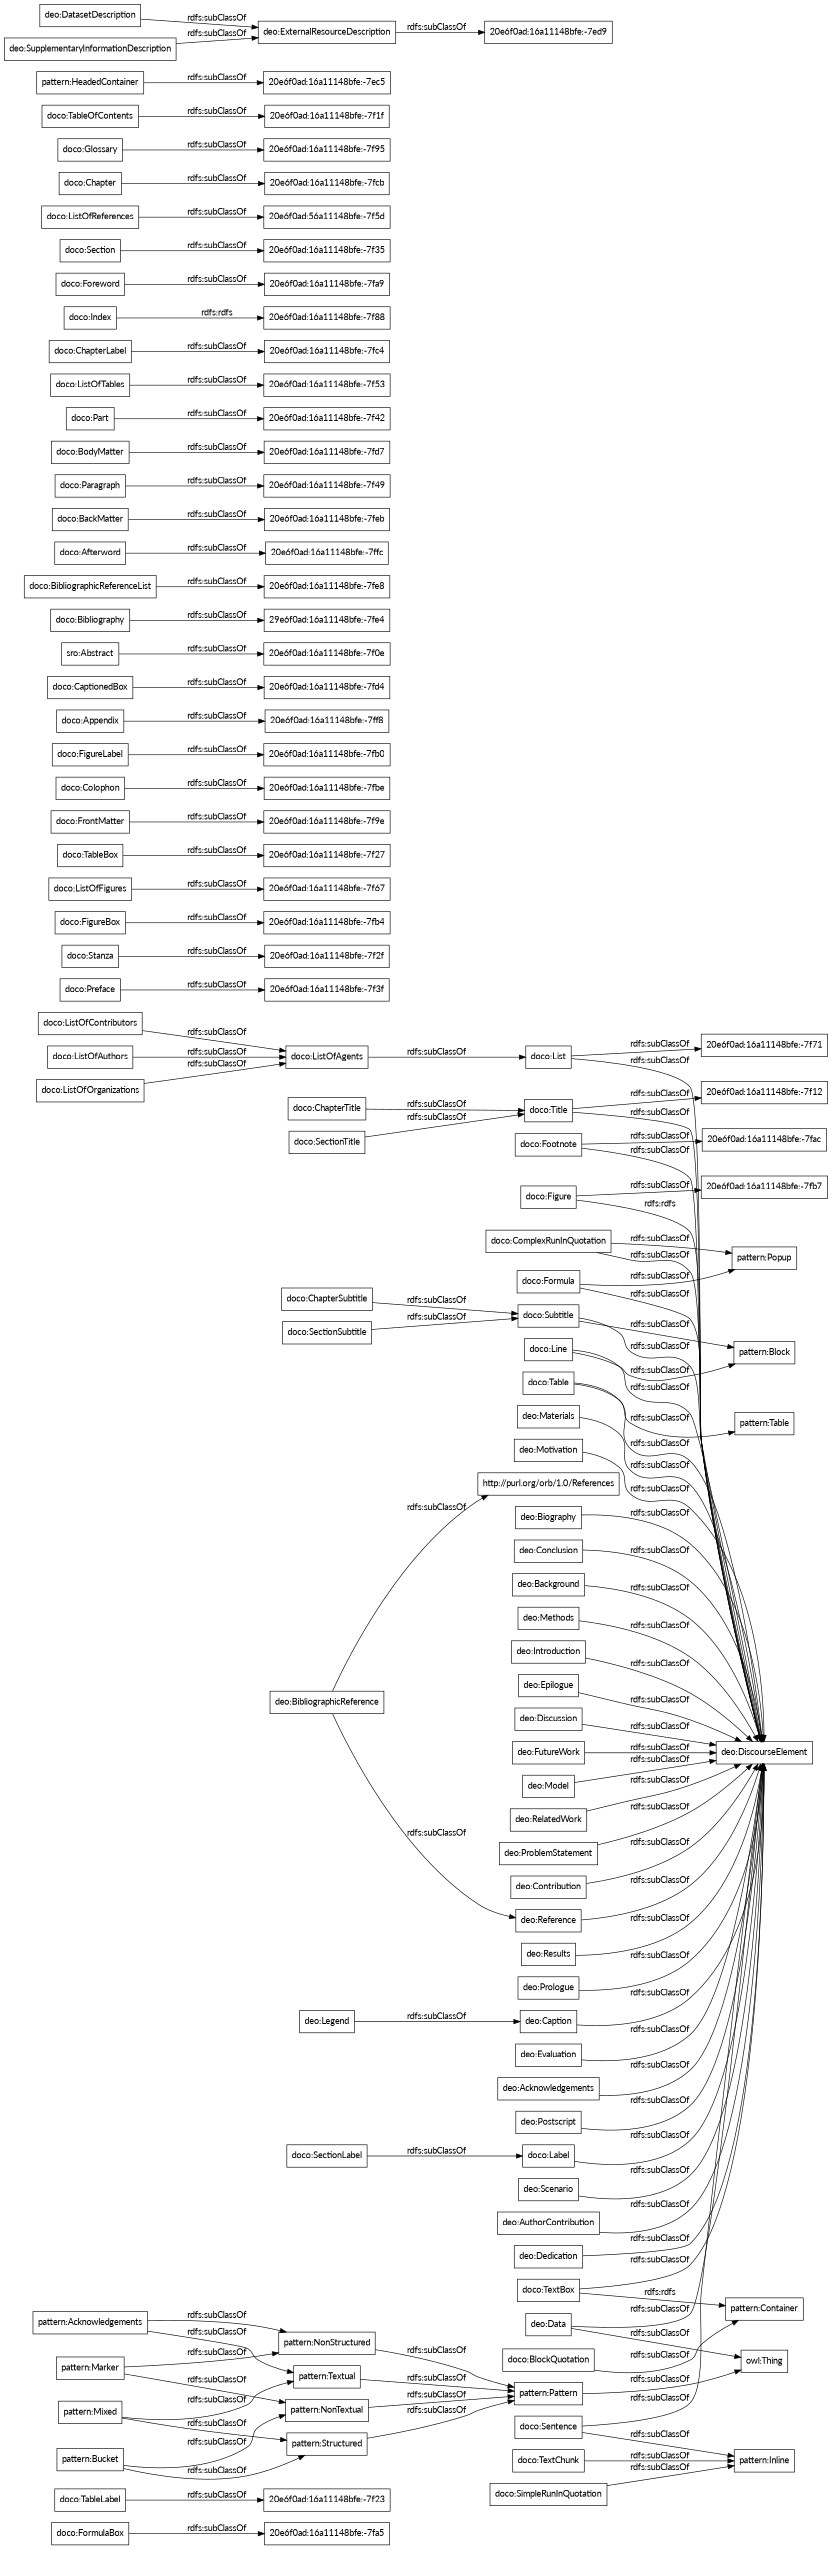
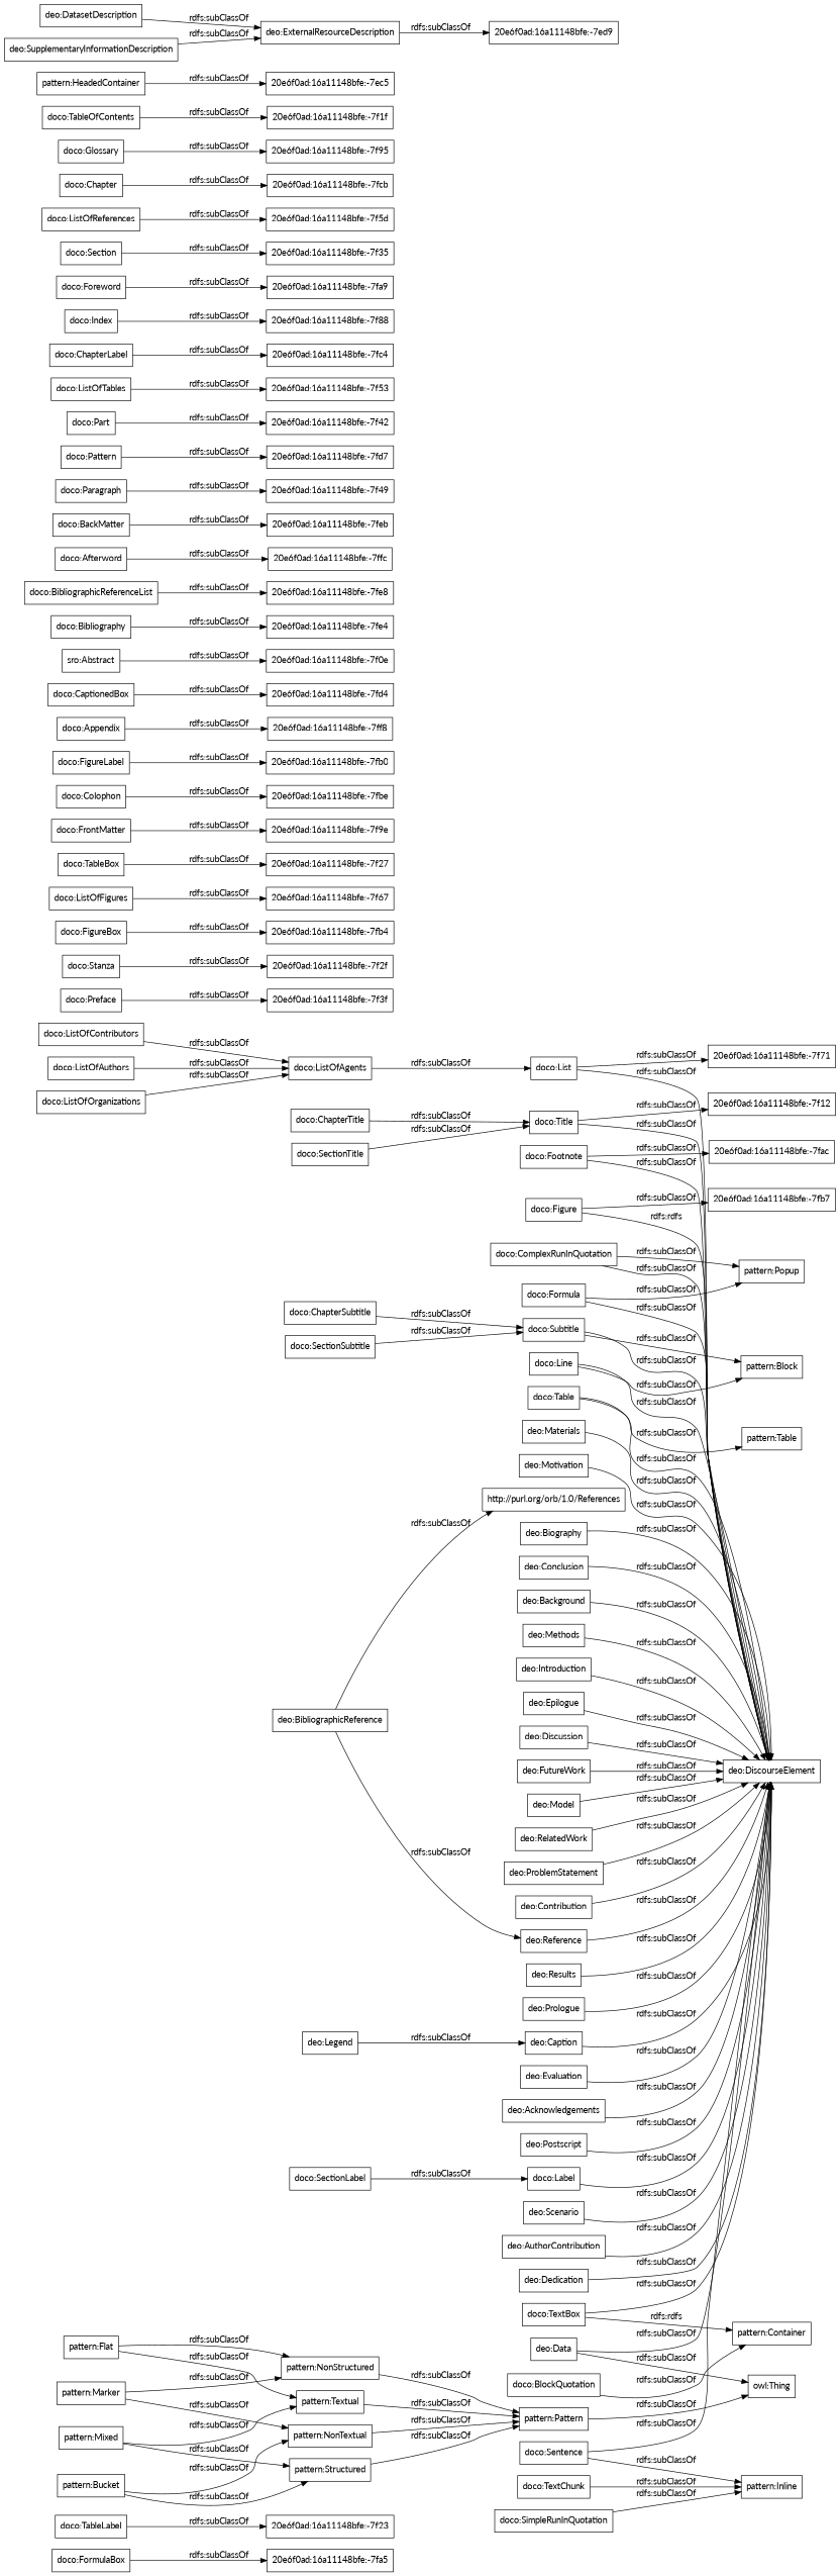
  digraph {
    fontname=Lato
    rankdir=LR
    node [color=black fontname=Lato shape=rectangle]
    edge [fontname=Lato]
    "doco:FormulaBox"
    "20e6f0ad:16a11148bfe:-7fa5"
    "doco:TableLabel"
    "20e6f0ad:16a11148bfe:-7f23"
    "doco:Sentence"
    "deo:DiscourseElement"
    "pattern:Inline"
    "doco:ListOfContributors"
    "doco:ListOfAgents"
    "doco:List"
    "doco:Preface"
    "20e6f0ad:16a11148bfe:-7f3f"
    "doco:ListOfAuthors"
    "doco:Stanza"
    "20e6f0ad:16a11148bfe:-7f2f"
    "doco:Footnote"
    "20e6f0ad:16a11148bfe:-7fac"
    "doco:ComplexRunInQuotation"
    "pattern:Popup"
    "doco:SectionTitle"
    "doco:Title"
    "20e6f0ad:16a11148bfe:-7f12"
    "doco:Figure"
    "20e6f0ad:16a11148bfe:-7fb7"
    "deo:Caption"
    "doco:Table"
    "pattern:Table"
    "doco:FigureBox"
    "20e6f0ad:16a11148bfe:-7fb4"
    "doco:ListOfFigures"
    "20e6f0ad:16a11148bfe:-7f67"
    "doco:ListOfOrganizations"
    "doco:TableBox"
    "20e6f0ad:16a11148bfe:-7f27"
    "doco:FrontMatter"
    "20e6f0ad:16a11148bfe:-7f9e"
    "doco:Label"
    "doco:TextChunk"
    "doco:ChapterTitle"
    "doco:Line"
    "pattern:Block"
    "doco:Colophon"
    "20e6f0ad:16a11148bfe:-7fbe"
    "doco:FigureLabel"
    "20e6f0ad:16a11148bfe:-7fb0"
    "doco:Formula"
    "doco:Appendix"
    "20e6f0ad:16a11148bfe:-7ff8"
    "doco:CaptionedBox"
    "20e6f0ad:16a11148bfe:-7fd4"
    "sro:Abstract"
    "20e6f0ad:16a11148bfe:-7f0e"
    "doco:Bibliography"
-   "20e6f0ad:16a11148bfe:-7fe4" [label="29e6f0ad:16a11148bfe:-7fe4"]
+   "20e6f0ad:16a11148bfe:-7fe4"
    "doco:BibliographicReferenceList"
    "20e6f0ad:16a11148bfe:-7fe8"
    "doco:Afterword"
    "20e6f0ad:16a11148bfe:-7ffc"
    "doco:BackMatter"
    "20e6f0ad:16a11148bfe:-7feb"
    "doco:Paragraph"
    "20e6f0ad:16a11148bfe:-7f49"
    "doco:SectionSubtitle"
    "doco:Subtitle"
-   "doco:BodyMatter"
+   "doco:BodyMatter" [label="doco:Pattern"]
    "20e6f0ad:16a11148bfe:-7fd7"
    "doco:Part"
    "20e6f0ad:16a11148bfe:-7f42"
    "doco:ListOfTables"
    "20e6f0ad:16a11148bfe:-7f53"
    "20e6f0ad:16a11148bfe:-7f71"
    "doco:BlockQuotation"
    "pattern:Container"
    "doco:TextBox"
    "pattern:Pattern"
    "owl:Thing"
    "doco:ChapterLabel"
    "20e6f0ad:16a11148bfe:-7fc4"
    "doco:Index"
    "20e6f0ad:16a11148bfe:-7f88"
    "doco:Foreword"
    "20e6f0ad:16a11148bfe:-7fa9"
    "doco:SimpleRunInQuotation"
    "doco:Section"
    "20e6f0ad:16a11148bfe:-7f35"
    "doco:ListOfReferences"
-   "20e6f0ad:16a11148bfe:-7f5d" [label="20e6f0ad:56a11148bfe:-7f5d"]
+   "20e6f0ad:16a11148bfe:-7f5d"
    "doco:ChapterSubtitle"
    "doco:Chapter"
    "20e6f0ad:16a11148bfe:-7fcb"
    "deo:Reference"
    "doco:Glossary"
    "20e6f0ad:16a11148bfe:-7f95"
    "doco:TableOfContents"
    "20e6f0ad:16a11148bfe:-7f1f"
    "deo:BibliographicReference"
    "http://purl.org/orb/1.0/References"
    "pattern:HeadedContainer"
    "20e6f0ad:16a11148bfe:-7ec5"
    "doco:SectionLabel"
    "deo:Evaluation"
    "deo:Data"
    "deo:Acknowledgements"
    "deo:Postscript"
    "deo:Scenario"
    "deo:AuthorContribution"
    "deo:Dedication"
    "deo:Materials"
    "deo:Motivation"
    "deo:Biography"
    "deo:Conclusion"
    "deo:Background"
    "deo:Methods"
    "deo:Introduction"
    "deo:Epilogue"
    "deo:DatasetDescription"
    "deo:ExternalResourceDescription"
    "20e6f0ad:16a11148bfe:-7ed9"
    "deo:Discussion"
    "deo:FutureWork"
    "deo:Model"
    "deo:RelatedWork"
    "deo:ProblemStatement"
    "deo:Legend"
    "deo:Contribution"
    "deo:Results"
    "deo:SupplementaryInformationDescription"
    "deo:Prologue"
    "pattern:Mixed"
    "pattern:Textual"
    "pattern:Structured"
    "pattern:Bucket"
    "pattern:NonTextual"
    "pattern:NonStructured"
-   "pattern:Flat" [label="pattern:Acknowledgements"]
+   "pattern:Flat"
    "pattern:Marker"
    "doco:FormulaBox" -> "20e6f0ad:16a11148bfe:-7fa5" [label="rdfs:subClassOf"]
    "doco:TableLabel" -> "20e6f0ad:16a11148bfe:-7f23" [label="rdfs:subClassOf"]
    "doco:Sentence" -> "deo:DiscourseElement" [label="rdfs:subClassOf"]
    "doco:Sentence" -> "pattern:Inline" [label="rdfs:subClassOf"]
    "doco:ListOfContributors" -> "doco:ListOfAgents" [label="rdfs:subClassOf"]
    "doco:ListOfAgents" -> "doco:List" [label="rdfs:subClassOf"]
    "doco:List" -> "deo:DiscourseElement" [label="rdfs:subClassOf"]
    "doco:List" -> "20e6f0ad:16a11148bfe:-7f71" [label="rdfs:subClassOf"]
    "doco:Preface" -> "20e6f0ad:16a11148bfe:-7f3f" [label="rdfs:subClassOf"]
    "doco:ListOfAuthors" -> "doco:ListOfAgents" [label="rdfs:subClassOf"]
    "doco:Stanza" -> "20e6f0ad:16a11148bfe:-7f2f" [label="rdfs:subClassOf"]
    "doco:Footnote" -> "deo:DiscourseElement" [label="rdfs:subClassOf"]
    "doco:Footnote" -> "20e6f0ad:16a11148bfe:-7fac" [label="rdfs:subClassOf"]
    "doco:ComplexRunInQuotation" -> "deo:DiscourseElement" [label="rdfs:subClassOf"]
    "doco:ComplexRunInQuotation" -> "pattern:Popup" [label="rdfs:subClassOf"]
    "doco:SectionTitle" -> "doco:Title" [label="rdfs:subClassOf"]
    "doco:Title" -> "deo:DiscourseElement" [label="rdfs:subClassOf"]
    "doco:Title" -> "20e6f0ad:16a11148bfe:-7f12" [label="rdfs:subClassOf"]
    "doco:Figure" -> "deo:DiscourseElement" [label="rdfs:rdfs"]
    "doco:Figure" -> "20e6f0ad:16a11148bfe:-7fb7" [label="rdfs:subClassOf"]
    "deo:Caption" -> "deo:DiscourseElement" [label="rdfs:subClassOf"]
    "doco:Table" -> "deo:DiscourseElement" [label="rdfs:subClassOf"]
    "doco:Table" -> "pattern:Table" [label="rdfs:subClassOf"]
    "doco:FigureBox" -> "20e6f0ad:16a11148bfe:-7fb4" [label="rdfs:subClassOf"]
    "doco:ListOfFigures" -> "20e6f0ad:16a11148bfe:-7f67" [label="rdfs:subClassOf"]
    "doco:ListOfOrganizations" -> "doco:ListOfAgents" [label="rdfs:subClassOf"]
    "doco:TableBox" -> "20e6f0ad:16a11148bfe:-7f27" [label="rdfs:subClassOf"]
    "doco:FrontMatter" -> "20e6f0ad:16a11148bfe:-7f9e" [label="rdfs:subClassOf"]
    "doco:Label" -> "deo:DiscourseElement" [label="rdfs:subClassOf"]
    "doco:TextChunk" -> "pattern:Inline" [label="rdfs:subClassOf"]
    "doco:ChapterTitle" -> "doco:Title" [label="rdfs:subClassOf"]
    "doco:Line" -> "deo:DiscourseElement" [label="rdfs:subClassOf"]
    "doco:Line" -> "pattern:Block" [label="rdfs:subClassOf"]
    "doco:Colophon" -> "20e6f0ad:16a11148bfe:-7fbe" [label="rdfs:subClassOf"]
    "doco:FigureLabel" -> "20e6f0ad:16a11148bfe:-7fb0" [label="rdfs:subClassOf"]
    "doco:Formula" -> "deo:DiscourseElement" [label="rdfs:subClassOf"]
    "doco:Formula" -> "pattern:Popup" [label="rdfs:subClassOf"]
    "doco:Appendix" -> "20e6f0ad:16a11148bfe:-7ff8" [label="rdfs:subClassOf"]
    "doco:CaptionedBox" -> "20e6f0ad:16a11148bfe:-7fd4" [label="rdfs:subClassOf"]
    "sro:Abstract" -> "20e6f0ad:16a11148bfe:-7f0e" [label="rdfs:subClassOf"]
    "doco:Bibliography" -> "20e6f0ad:16a11148bfe:-7fe4" [label="rdfs:subClassOf"]
    "doco:BibliographicReferenceList" -> "20e6f0ad:16a11148bfe:-7fe8" [label="rdfs:subClassOf"]
    "doco:Afterword" -> "20e6f0ad:16a11148bfe:-7ffc" [label="rdfs:subClassOf"]
    "doco:BackMatter" -> "20e6f0ad:16a11148bfe:-7feb" [label="rdfs:subClassOf"]
    "doco:Paragraph" -> "20e6f0ad:16a11148bfe:-7f49" [label="rdfs:subClassOf"]
    "doco:SectionSubtitle" -> "doco:Subtitle" [label="rdfs:subClassOf"]
    "doco:Subtitle" -> "deo:DiscourseElement" [label="rdfs:subClassOf"]
    "doco:Subtitle" -> "pattern:Block" [label="rdfs:subClassOf"]
    "doco:BodyMatter" -> "20e6f0ad:16a11148bfe:-7fd7" [label="rdfs:subClassOf"]
    "doco:Part" -> "20e6f0ad:16a11148bfe:-7f42" [label="rdfs:subClassOf"]
    "doco:ListOfTables" -> "20e6f0ad:16a11148bfe:-7f53" [label="rdfs:subClassOf"]
    "doco:BlockQuotation" -> "pattern:Container" [label="rdfs:subClassOf"]
    "doco:TextBox" -> "deo:DiscourseElement" [label="rdfs:subClassOf"]
    "doco:TextBox" -> "pattern:Container" [label="rdfs:rdfs"]
    "pattern:Pattern" -> "owl:Thing" [label="rdfs:subClassOf"]
    "doco:ChapterLabel" -> "20e6f0ad:16a11148bfe:-7fc4" [label="rdfs:subClassOf"]
-   "doco:Index" -> "20e6f0ad:16a11148bfe:-7f88" [label="rdfs:rdfs"]
+   "doco:Index" -> "20e6f0ad:16a11148bfe:-7f88" [label="rdfs:subClassOf"]
    "doco:Foreword" -> "20e6f0ad:16a11148bfe:-7fa9" [label="rdfs:subClassOf"]
    "doco:SimpleRunInQuotation" -> "pattern:Inline" [label="rdfs:subClassOf"]
    "doco:Section" -> "20e6f0ad:16a11148bfe:-7f35" [label="rdfs:subClassOf"]
    "doco:ListOfReferences" -> "20e6f0ad:16a11148bfe:-7f5d" [label="rdfs:subClassOf"]
    "doco:ChapterSubtitle" -> "doco:Subtitle" [label="rdfs:subClassOf"]
    "doco:Chapter" -> "20e6f0ad:16a11148bfe:-7fcb" [label="rdfs:subClassOf"]
    "deo:Reference" -> "deo:DiscourseElement" [label="rdfs:subClassOf"]
    "doco:Glossary" -> "20e6f0ad:16a11148bfe:-7f95" [label="rdfs:subClassOf"]
    "doco:TableOfContents" -> "20e6f0ad:16a11148bfe:-7f1f" [label="rdfs:subClassOf"]
    "deo:BibliographicReference" -> "deo:Reference" [label="rdfs:subClassOf"]
    "deo:BibliographicReference" -> "http://purl.org/orb/1.0/References" [label="rdfs:subClassOf"]
    "pattern:HeadedContainer" -> "20e6f0ad:16a11148bfe:-7ec5" [label="rdfs:subClassOf"]
    "doco:SectionLabel" -> "doco:Label" [label="rdfs:subClassOf"]
    "deo:Evaluation" -> "deo:DiscourseElement" [label="rdfs:subClassOf"]
    "deo:Data" -> "deo:DiscourseElement" [label="rdfs:subClassOf"]
    "deo:Data" -> "owl:Thing" [label="rdfs:subClassOf"]
    "deo:Acknowledgements" -> "deo:DiscourseElement" [label="rdfs:subClassOf"]
    "deo:Postscript" -> "deo:DiscourseElement" [label="rdfs:subClassOf"]
    "deo:Scenario" -> "deo:DiscourseElement" [label="rdfs:subClassOf"]
    "deo:AuthorContribution" -> "deo:DiscourseElement" [label="rdfs:subClassOf"]
    "deo:Dedication" -> "deo:DiscourseElement" [label="rdfs:subClassOf"]
    "deo:Materials" -> "deo:DiscourseElement" [label="rdfs:subClassOf"]
    "deo:Motivation" -> "deo:DiscourseElement" [label="rdfs:subClassOf"]
    "deo:Biography" -> "deo:DiscourseElement" [label="rdfs:subClassOf"]
    "deo:Conclusion" -> "deo:DiscourseElement" [label="rdfs:subClassOf"]
    "deo:Background" -> "deo:DiscourseElement" [label="rdfs:subClassOf"]
    "deo:Methods" -> "deo:DiscourseElement" [label="rdfs:subClassOf"]
    "deo:Introduction" -> "deo:DiscourseElement" [label="rdfs:subClassOf"]
    "deo:Epilogue" -> "deo:DiscourseElement" [label="rdfs:subClassOf"]
    "deo:DatasetDescription" -> "deo:ExternalResourceDescription" [label="rdfs:subClassOf"]
    "deo:ExternalResourceDescription" -> "20e6f0ad:16a11148bfe:-7ed9" [label="rdfs:subClassOf"]
    "deo:Discussion" -> "deo:DiscourseElement" [label="rdfs:subClassOf"]
    "deo:FutureWork" -> "deo:DiscourseElement" [label="rdfs:subClassOf"]
    "deo:Model" -> "deo:DiscourseElement" [label="rdfs:subClassOf"]
    "deo:RelatedWork" -> "deo:DiscourseElement" [label="rdfs:subClassOf"]
    "deo:ProblemStatement" -> "deo:DiscourseElement" [label="rdfs:subClassOf"]
    "deo:Legend" -> "deo:Caption" [label="rdfs:subClassOf"]
    "deo:Contribution" -> "deo:DiscourseElement" [label="rdfs:subClassOf"]
    "deo:Results" -> "deo:DiscourseElement" [label="rdfs:subClassOf"]
    "deo:SupplementaryInformationDescription" -> "deo:ExternalResourceDescription" [label="rdfs:subClassOf"]
    "deo:Prologue" -> "deo:DiscourseElement" [label="rdfs:subClassOf"]
    "pattern:Mixed" -> "pattern:Textual" [label="rdfs:subClassOf"]
    "pattern:Mixed" -> "pattern:Structured" [label="rdfs:subClassOf"]
    "pattern:Textual" -> "pattern:Pattern" [label="rdfs:subClassOf"]
    "pattern:Structured" -> "pattern:Pattern" [label="rdfs:subClassOf"]
    "pattern:Bucket" -> "pattern:Structured" [label="rdfs:subClassOf"]
    "pattern:Bucket" -> "pattern:NonTextual" [label="rdfs:subClassOf"]
    "pattern:NonTextual" -> "pattern:Pattern" [label="rdfs:subClassOf"]
    "pattern:NonStructured" -> "pattern:Pattern" [label="rdfs:subClassOf"]
    "pattern:Flat" -> "pattern:Textual" [label="rdfs:subClassOf"]
    "pattern:Flat" -> "pattern:NonStructured" [label="rdfs:subClassOf"]
    "pattern:Marker" -> "pattern:NonTextual" [label="rdfs:subClassOf"]
    "pattern:Marker" -> "pattern:NonStructured" [label="rdfs:subClassOf"]
  }
